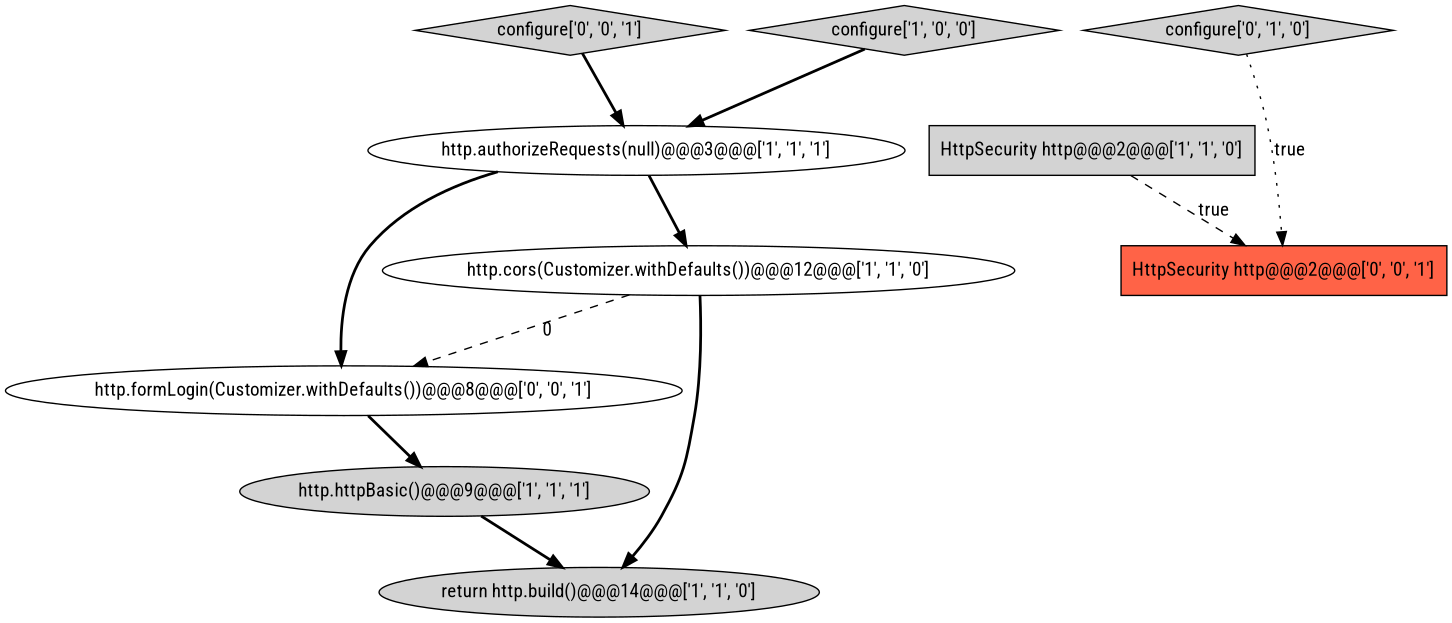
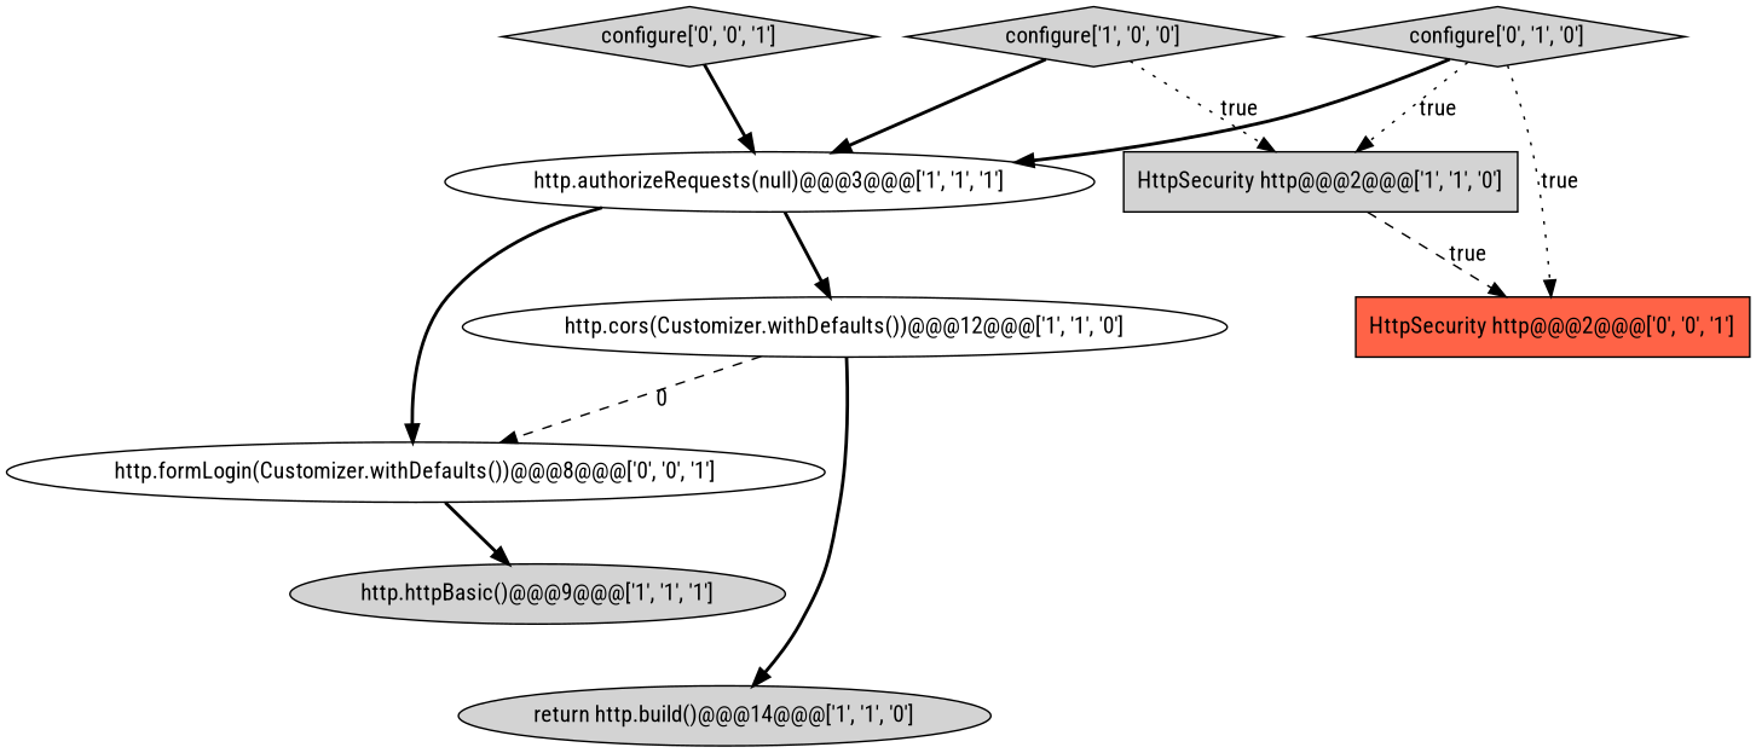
  digraph {
    fontname="Roboto Condensed"
    node [fillcolor=lightgray fontname="Roboto Condensed" shape=ellipse style=filled]
    edge [fontname="Roboto Condensed" style=bold]
    n1 [label="http.httpBasic()@@@9@@@['1', '1', '1']"]
    n2 [label="return http.build()@@@14@@@['1', '1', '0']"]
    n3 [fillcolor=white label="http.authorizeRequests(null)@@@3@@@['1', '1', '1']"]
    n4 [fillcolor=white label="http.formLogin(Customizer.withDefaults())@@@8@@@['0', '0', '1']"]
    n5 [fillcolor=white label="http.cors(Customizer.withDefaults())@@@12@@@['1', '1', '0']"]
    n6 [label="configure['0', '0', '1']" shape=diamond]
    n7 [fillcolor=tomato label="HttpSecurity http@@@2@@@['0', '0', '1']" shape=box]
    n8 [label="HttpSecurity http@@@2@@@['1', '1', '0']" shape=box]
    n9 [label="configure['1', '0', '0']" shape=diamond]
    n10 [label="configure['0', '1', '0']" shape=diamond]
-   n1 -> n2
    n3 -> n4
    n3 -> n5
    n4 -> n1
    n5 -> n2
    n5 -> n4 [label=0 style=dashed]
    n6 -> n3
    n8 -> n7 [label=true style=dashed]
    n9 -> n3
+   n9 -> n8 [label=true style=dotted]
+   n10 -> n3
    n10 -> n7 [label=true style=dotted]
+   n10 -> n8 [label=true style=dotted]
  }
